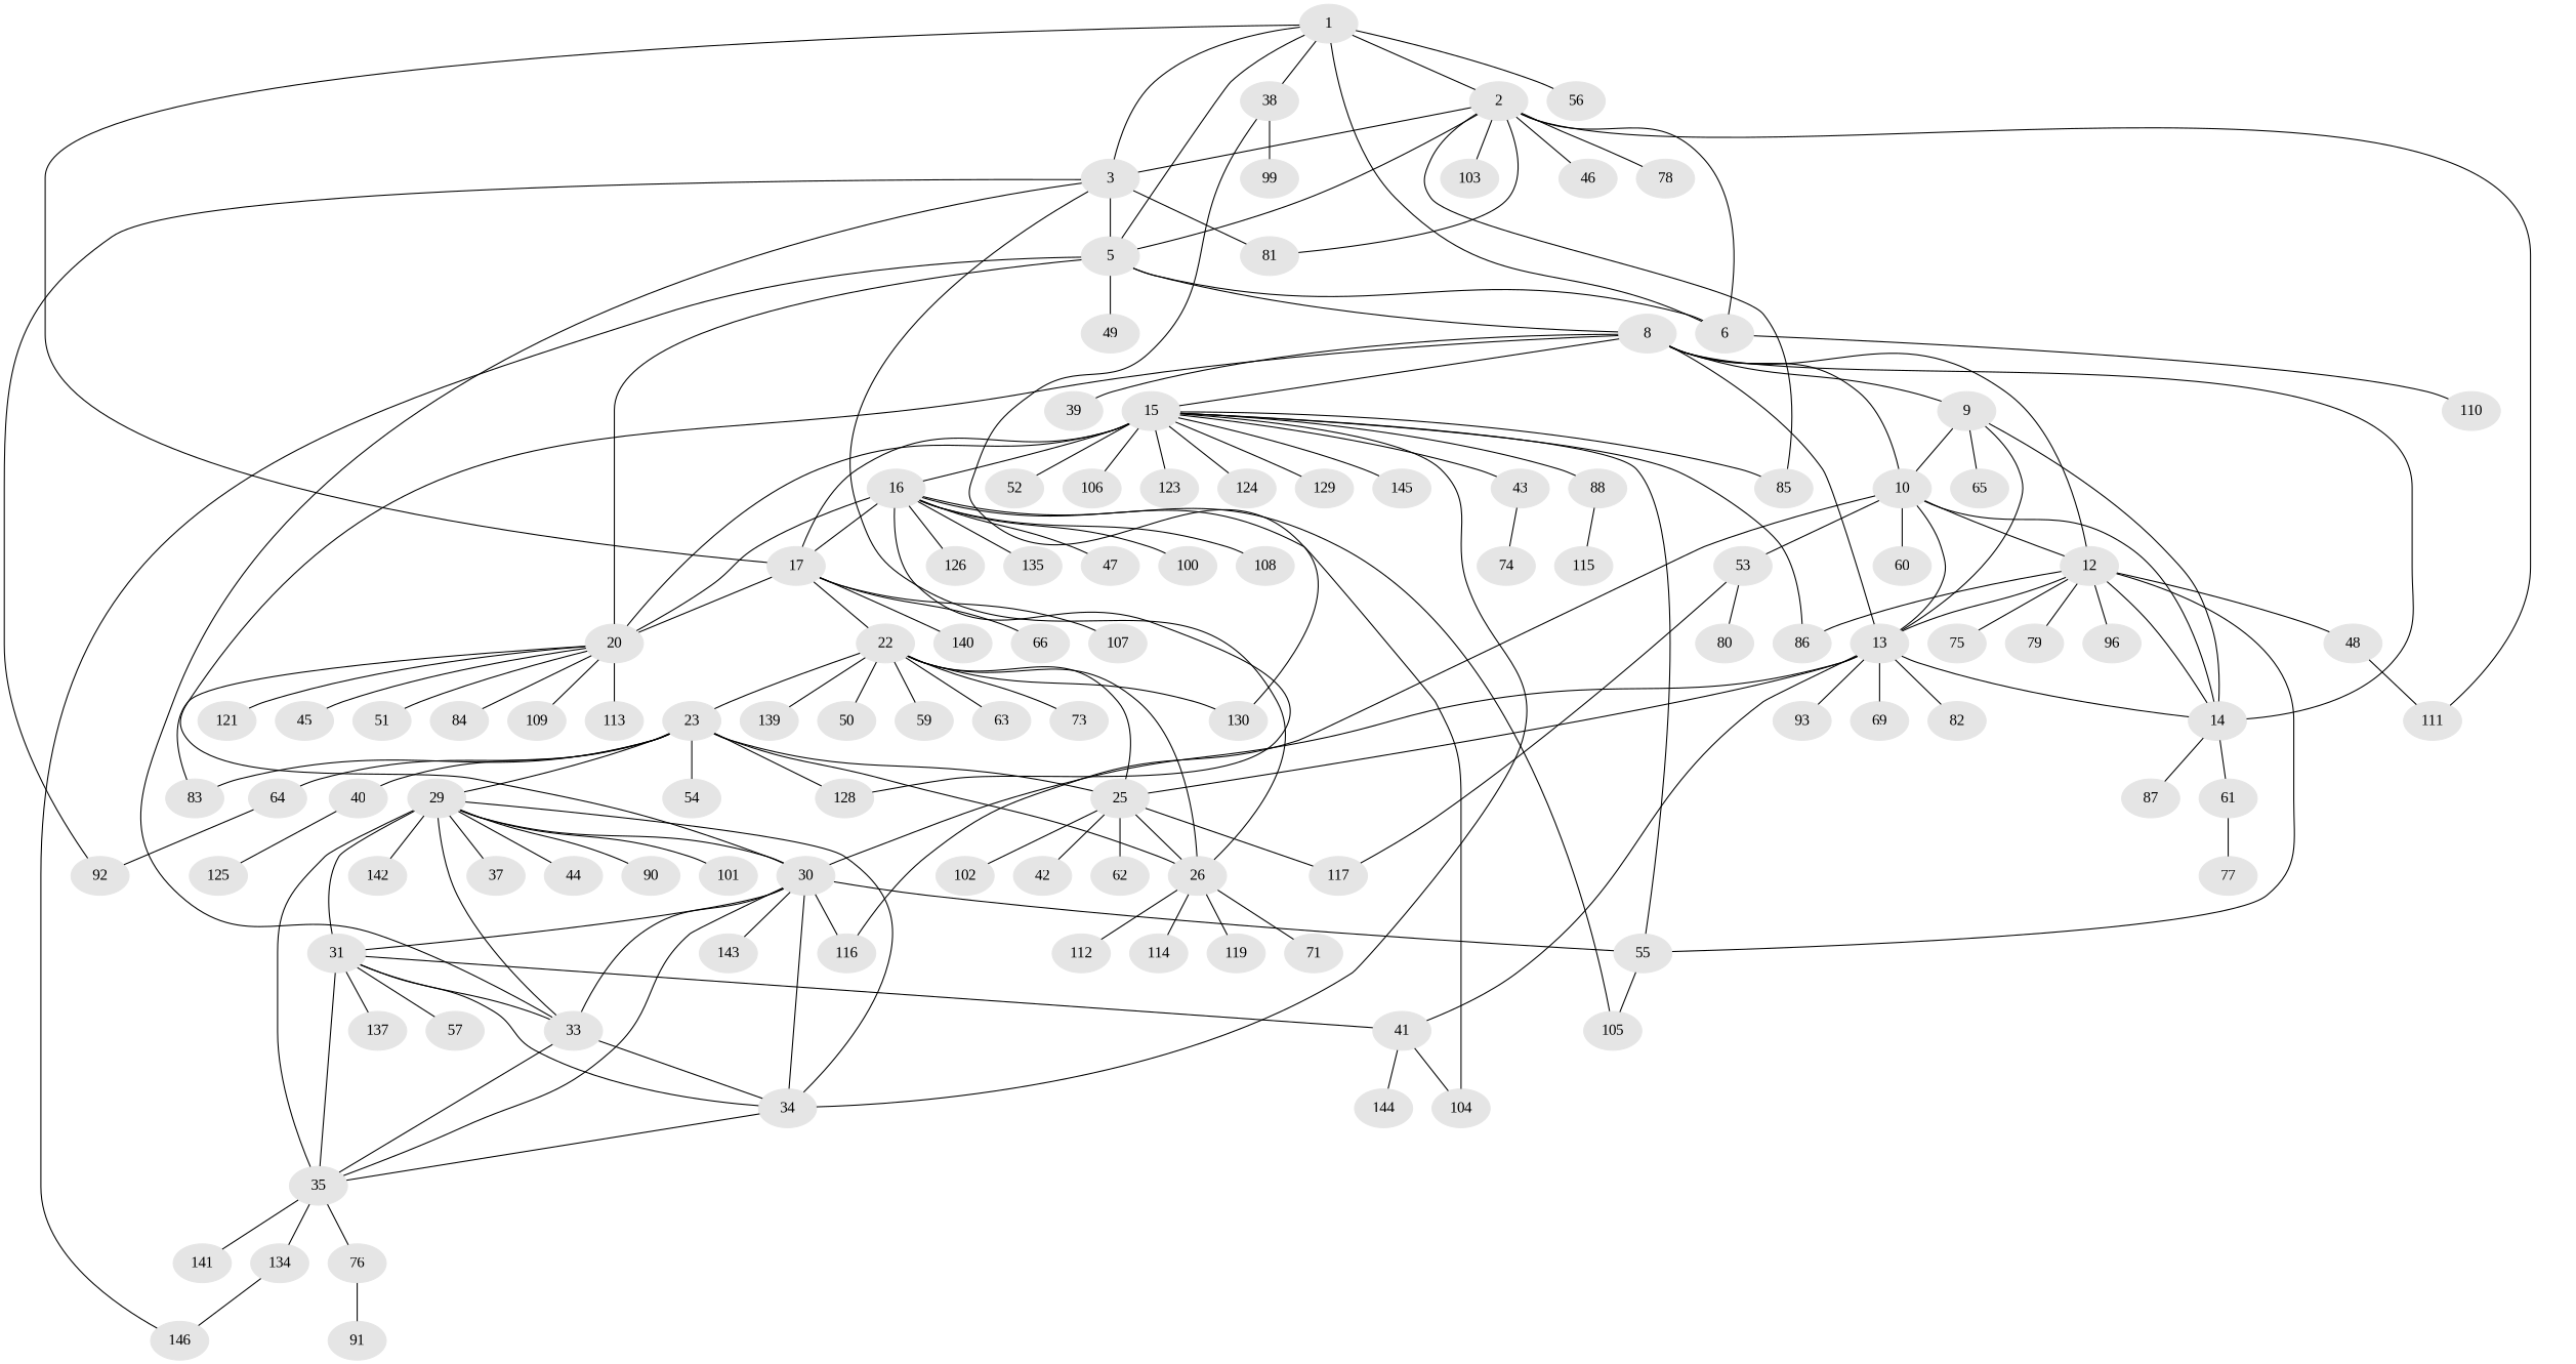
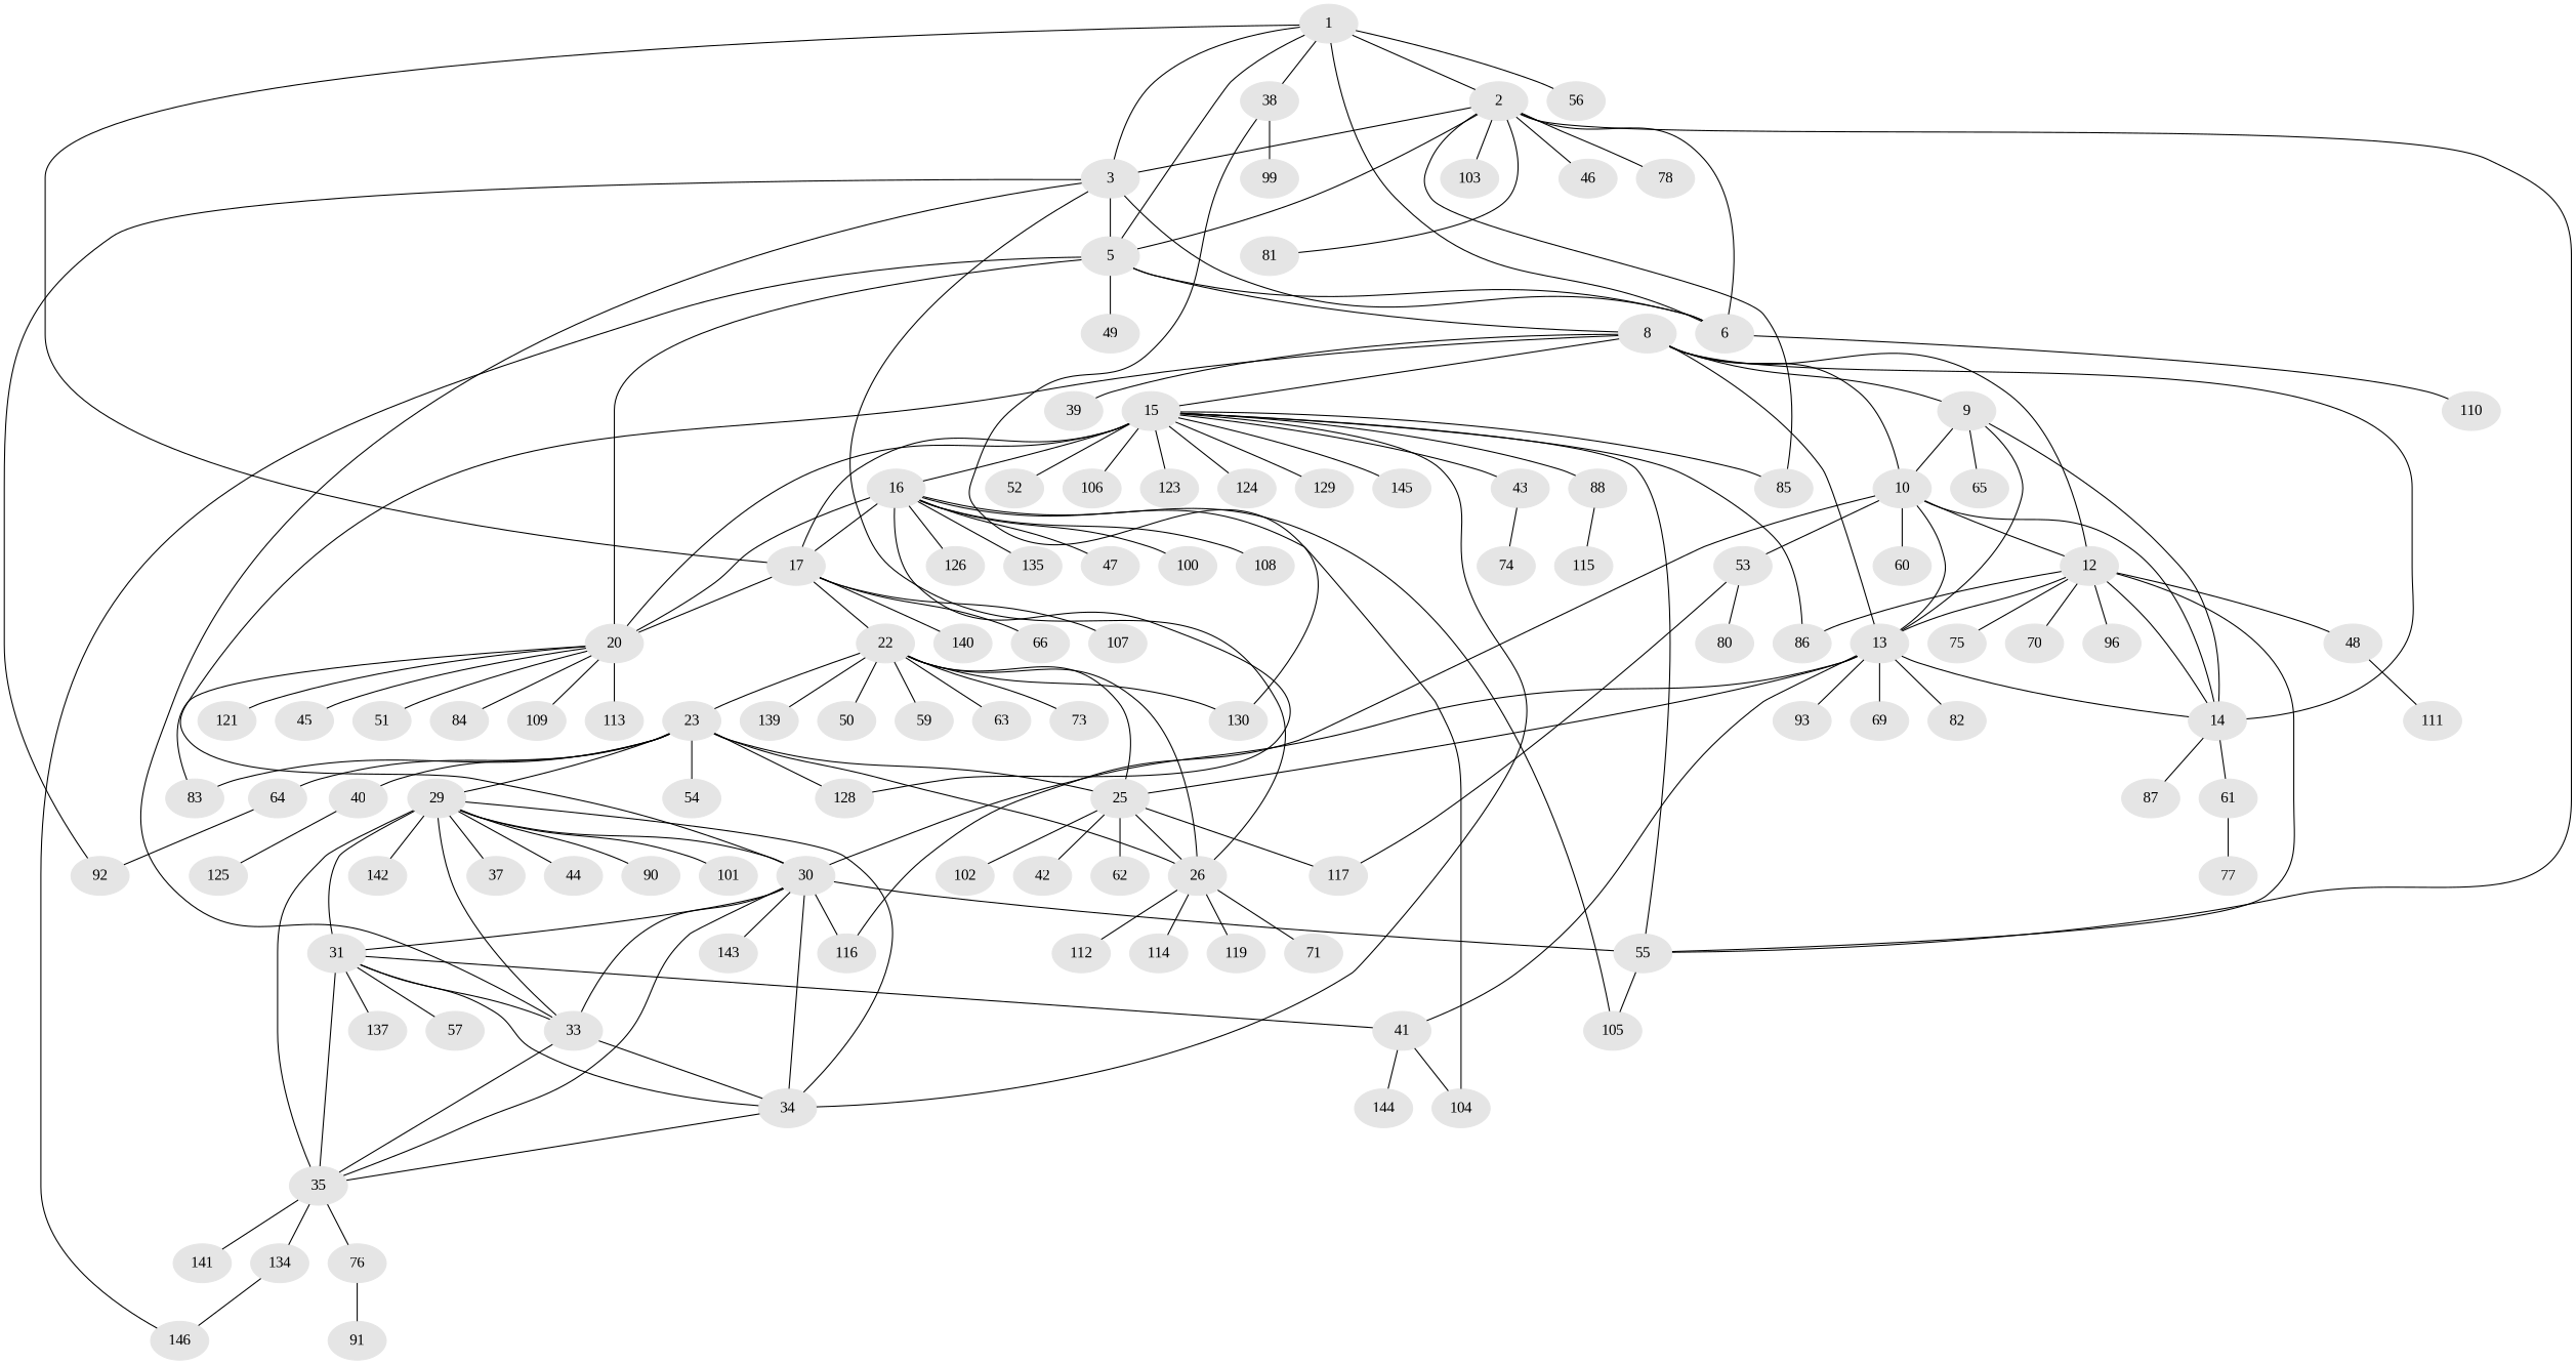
  graph {
    fontname="Liberation Serif"
    node [color=gray90 fontname="Liberation Serif" style=filled]
    edge [fontname="Liberation Serif"]
    2 [super="+4"]
    3 [super="+136"]
    5 [super="+127"]
    6 [super="+7"]
    46
    55 [super="+58"]
    78
    81
    85
    103
    1
    17 [super="+18"]
    38 [super="+67"]
    56
    26 [super="+122"]
    33
    92 [super="+94"]
    8 [super="+11"]
    20 [super="+95"]
    49 [super="+68"]
    146
    110
    22 [super="+27"]
    66
    107
    140
    130
    99
    105
    71
    112
    114
    119
    34 [super="+98"]
    35 [super="+97"]
    9 [super="+133"]
    10
    12 [super="+89"]
    13 [super="+36"]
    14 [super="+118"]
    15 [super="+19"]
    30 [super="+132"]
    39
    45
    51
    83
    84
    109
    113
    121
    65
    53 [super="+131"]
    60
    116
    48
    75
-   79
+   79 [label=70]
    86
    96
    25 [super="+28"]
    41 [super="+72"]
    69
    82
    93
    61
    87
    16 [super="+21"]
    43
    52
    88
    106
    123
    124
    129
    145
    31 [super="+120"]
    143
    117
    80
    111
    42
    62
    102
    104
    144
    77
    47
    100 [super="+138"]
    108
    126
    128
    135
    74
    115
    23 [super="+24"]
    50
    59
    63
    73
    139
    29 [super="+32"]
    40
    54
    64
    37
    44
    90
    101
    142
    125
    57
    137
    76
    134
    141
    91
    2 -- 3 [weight=2]
    2 -- 5 [weight=2]
    2 -- 6 [weight=4]
    2 -- 46
-   2 -- 111
+   2 -- 55
    2 -- 78
    2 -- 81
    2 -- 85
    2 -- 103
    3 -- 5
-   3 -- 81 [weight=2]
+   3 -- 6 [weight=2]
    3 -- 26
    3 -- 33
    3 -- 92
    5 -- 6 [weight=2]
    5 -- 8
    5 -- 20
    5 -- 49
    5 -- 146
    6 -- 110
    55 -- 105
    1 -- 2 [weight=2]
    1 -- 3
    1 -- 5
    1 -- 6 [weight=2]
    1 -- 17
    1 -- 38
    1 -- 56
    17 -- 20 [weight=2]
    17 -- 22
    17 -- 66
    17 -- 107
    17 -- 140
    38 -- 130
    38 -- 99
    26 -- 71
    26 -- 112
    26 -- 114
    26 -- 119
    33 -- 34
    33 -- 35
    8 -- 9 [weight=2]
    8 -- 10 [weight=2]
    8 -- 12 [weight=2]
    8 -- 13 [weight=2]
    8 -- 14 [weight=2]
    8 -- 15
    8 -- 30
    8 -- 39
    20 -- 45
    20 -- 51
    20 -- 83
    20 -- 84
    20 -- 109
    20 -- 113
    20 -- 121
    22 -- 26 [weight=2]
    22 -- 130
    22 -- 25 [weight=4]
    22 -- 23 [weight=4]
    22 -- 50
    22 -- 59
    22 -- 63
    22 -- 73
    22 -- 139
    34 -- 35
    35 -- 76
    35 -- 134
    35 -- 141
    9 -- 10
    9 -- 13
    9 -- 14
    9 -- 65
    10 -- 12
    10 -- 13
    10 -- 14
    10 -- 53
    10 -- 60
    10 -- 116
    12 -- 55
    12 -- 13
    12 -- 14
    12 -- 48
    12 -- 75
    12 -- 79
    12 -- 86
    12 -- 96
    13 -- 14
    13 -- 30
    13 -- 25
    13 -- 41
    13 -- 69
    13 -- 82
    13 -- 93
    14 -- 61
    14 -- 87
    15 -- 55
    15 -- 85
    15 -- 17 [weight=4]
    15 -- 20 [weight=2]
    15 -- 34
    15 -- 86
    15 -- 16 [weight=4]
    15 -- 43
    15 -- 52
    15 -- 88
    15 -- 106
    15 -- 123
    15 -- 124
    15 -- 129
    15 -- 145
    30 -- 55
    30 -- 33
    30 -- 34
    30 -- 35
    30 -- 116
    30 -- 31
    30 -- 143
    53 -- 117
    53 -- 80
    48 -- 111
    25 -- 26 [weight=2]
    25 -- 117
    25 -- 42
    25 -- 62
    25 -- 102
    41 -- 104
    41 -- 144
    61 -- 77
    16 -- 17 [weight=4]
    16 -- 20 [weight=2]
    16 -- 105
    16 -- 104
    16 -- 47
    16 -- 100
    16 -- 108
    16 -- 126
    16 -- 128
    16 -- 135
    43 -- 74
    88 -- 115
    31 -- 33
    31 -- 34
    31 -- 35
    31 -- 41
    31 -- 57
    31 -- 137
    23 -- 26 [weight=2]
    23 -- 83
    23 -- 25 [weight=4]
    23 -- 128
    23 -- 29
    23 -- 40
    23 -- 54
    23 -- 64
    29 -- 33 [weight=2]
    29 -- 34 [weight=2]
    29 -- 35 [weight=2]
    29 -- 30 [weight=2]
    29 -- 31 [weight=2]
    29 -- 37
    29 -- 44
    29 -- 90
    29 -- 101
    29 -- 142
    40 -- 125
    64 -- 92
    76 -- 91
    134 -- 146
  }
